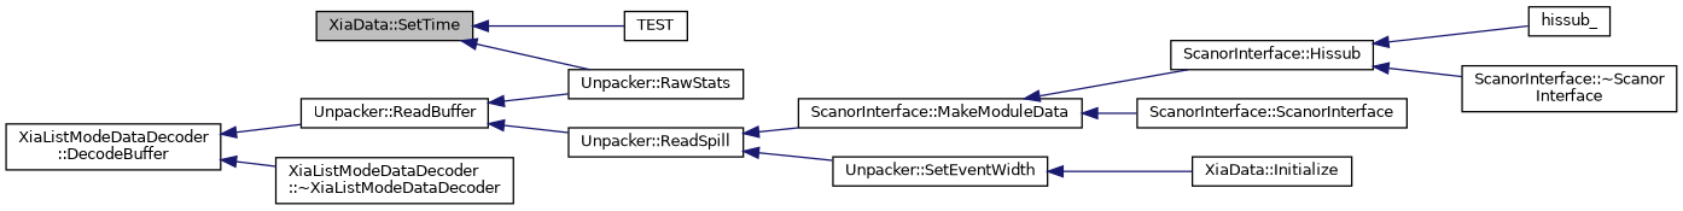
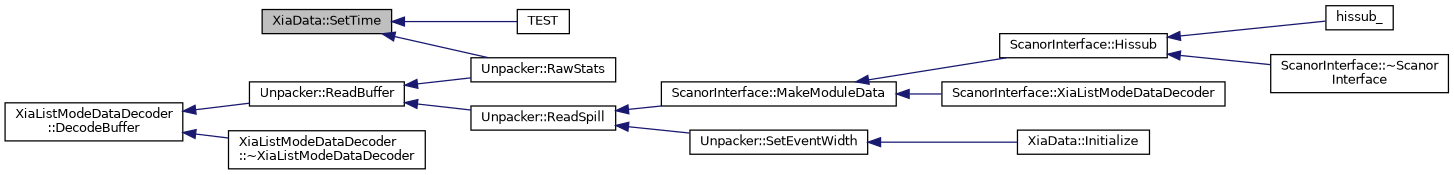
  digraph {
    rankdir=LR
    node [color=black fillcolor=white fontname=Helvetica fontsize=10 shape=record style=filled]
    edge [color=midnightblue dir=back fontname=Helvetica fontsize=10 labelfontname=Helvetica labelfontsize=10 style=solid]
    n1 [fillcolor=grey75 fontcolor=black height=0.2 label="XiaData::SetTime" width=0.4]
    n2 [height=0.2 label=TEST width=0.4]
    n3 [height=0.2 label="Unpacker::RawStats" width=0.4]
    n4 [height=0.2 label="XiaListModeDataDecoder\l::DecodeBuffer" width=0.4]
    n5 [height=0.2 label="Unpacker::ReadBuffer" width=0.4]
    n6 [height=0.2 label="XiaListModeDataDecoder\l::~XiaListModeDataDecoder" width=0.4]
    n7 [height=0.2 label="Unpacker::ReadSpill" width=0.4]
    n8 [height=0.2 label="ScanorInterface::MakeModuleData" width=0.4]
    n9 [height=0.2 label="Unpacker::SetEventWidth" width=0.4]
    n10 [height=0.2 label="ScanorInterface::Hissub" width=0.4]
-   n11 [height=0.2 label="ScanorInterface::ScanorInterface" width=0.4]
+   n11 [height=0.2 label="ScanorInterface::XiaListModeDataDecoder" width=0.4]
    n12 [height=0.2 label="XiaData::Initialize" width=0.4]
    n13 [height=0.2 label=hissub_ width=0.4]
    n14 [height=0.2 label="ScanorInterface::~Scanor\lInterface" width=0.4]
    n1 -> n2
    n1 -> n3
    n4 -> n5
    n4 -> n6
    n5 -> n3
    n5 -> n7
    n7 -> n8
    n7 -> n9
    n8 -> n10
    n8 -> n11
    n9 -> n12
    n10 -> n13
    n10 -> n14
  }
